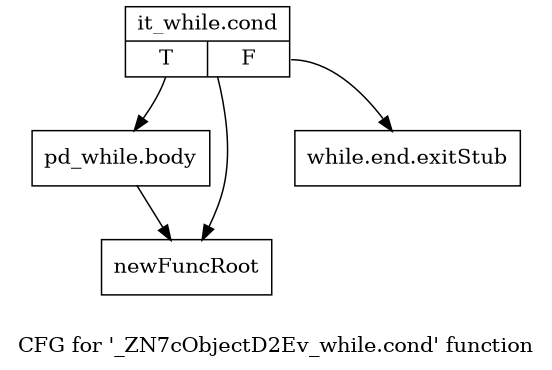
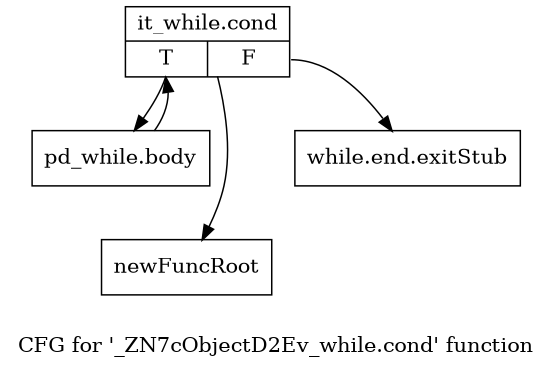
  digraph {
    label="CFG for '_ZN7cObjectD2Ev_while.cond' function"
    node [shape=record]
    n1 [label="{newFuncRoot}"]
    n2 [label="{it_while.cond|{<s0>T|<s1>F}}"]
    n3 [label="{while.end.exitStub}"]
    n4 [label="{pd_while.body}"]
    n2 -> n1
    n2 -> n3 [tailport=s1]
    n2 -> n4 [tailport=s0]
-   n4 -> n1
+   n4 -> n2
  }
